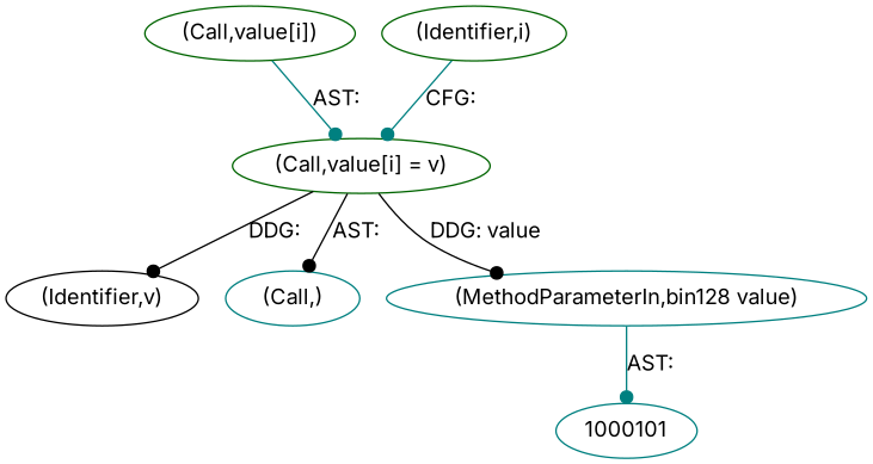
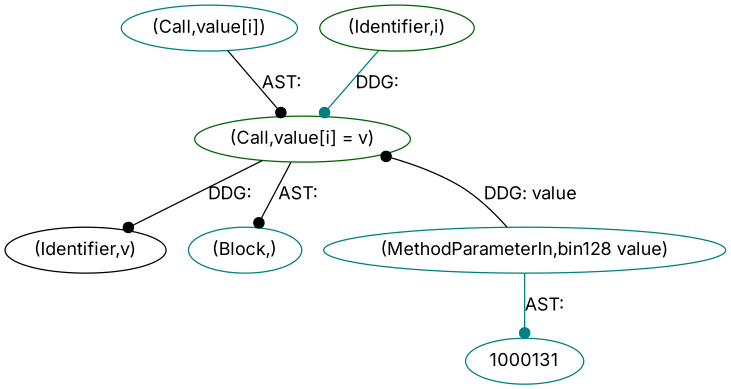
  digraph {
    fontname=Inter
    node [color=teal fontname=Inter]
    edge [arrowhead=dot color=black fontname=Inter]
    n1 [color=darkgreen label="(Call,value[i] = v)"]
    n2 [color=black label="(Identifier,v)"]
-   n3 [label="(Call,)"]
+   n3 [label="(Block,)"]
    n4 [label="(MethodParameterIn,bin128 value)"]
-   1000101
-   n6 [color=darkgreen label="(Call,value[i])"]
+   1000101 [label=1000131]
+   n6 [label="(Call,value[i])"]
    n7 [color=darkgreen label="(Identifier,i)"]
    n1 -> n2 [label="DDG: "]
    n1 -> n3 [label="AST: "]
-   n1 -> n4 [label="DDG: value"]
+   n4 -> n1 [label="DDG: value"]
    n4 -> 1000101 [color=teal label="AST: "]
-   n6 -> n1 [color=teal label="AST: "]
-   n7 -> n1 [color=teal label="CFG: "]
+   n6 -> n1 [label="AST: "]
+   n7 -> n1 [color=teal label="DDG: "]
  }
